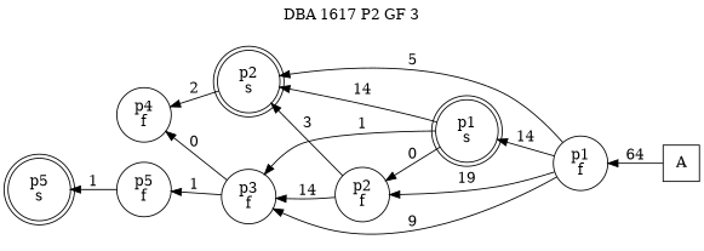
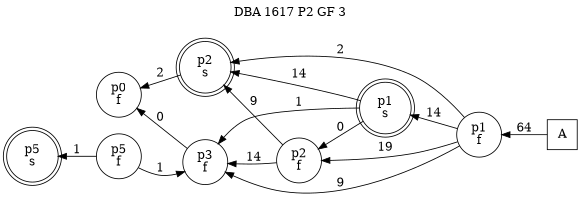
  digraph {
    label=" DBA 1617 P2 GF 3 "
    labelloc=tl
    rankdir=RL
    node [shape=circle]
    n1 [label=A shape=square]
    n2 [label="p1\nf"]
    n3 [label="p2\nf"]
    n4 [label="p1\ns" shape=doublecircle]
    n5 [label="p2\ns" shape=doublecircle]
    n6 [label="p3\nf"]
-   n7 [label="p4\nf"]
+   n7 [label="p0\nf"]
    n8 [label="p5\nf"]
    n9 [label="p5\ns" shape=doublecircle]
    n1 -> n2 [label=64]
    n2 -> n3 [label=19]
    n2 -> n4 [label=14]
-   n2 -> n5 [label=5]
+   n2 -> n5 [label=2]
    n2 -> n6 [label=9]
-   n3 -> n5 [label=3]
+   n3 -> n5 [label=9]
    n3 -> n6 [label=14]
    n4 -> n3 [label=0]
    n4 -> n5 [label=14]
    n4 -> n6 [label=1]
    n5 -> n7 [label=2]
    n6 -> n7 [label=0]
-   n6 -> n8 [label=1]
+   n8 -> n6 [label=1]
    n8 -> n9 [label=1]
  }
